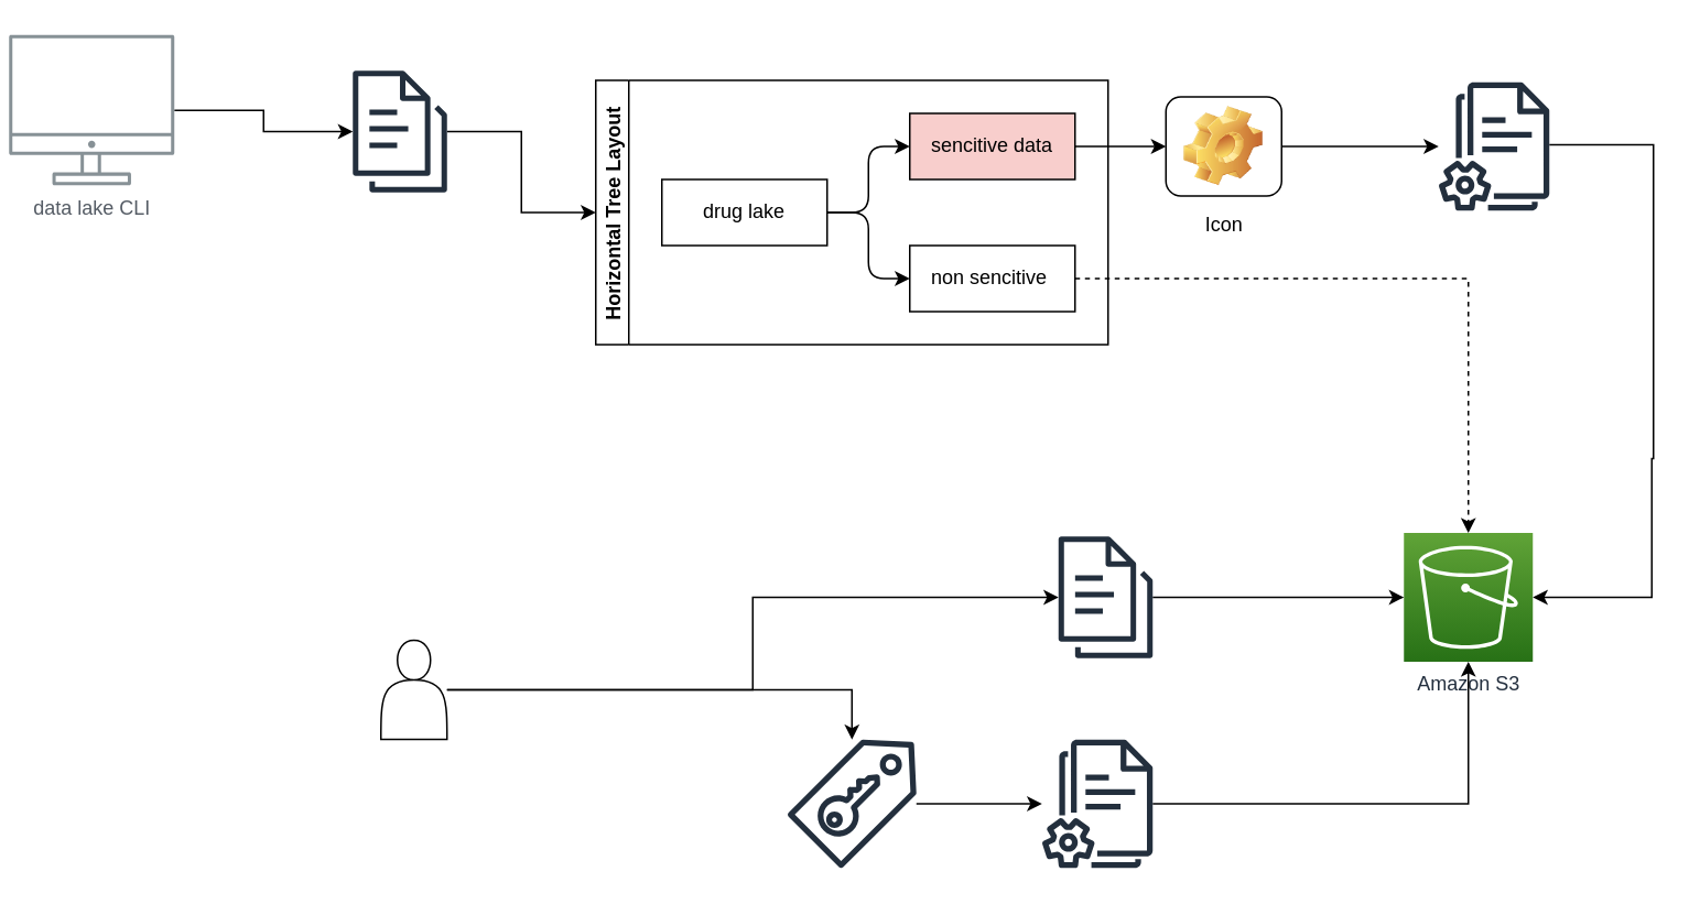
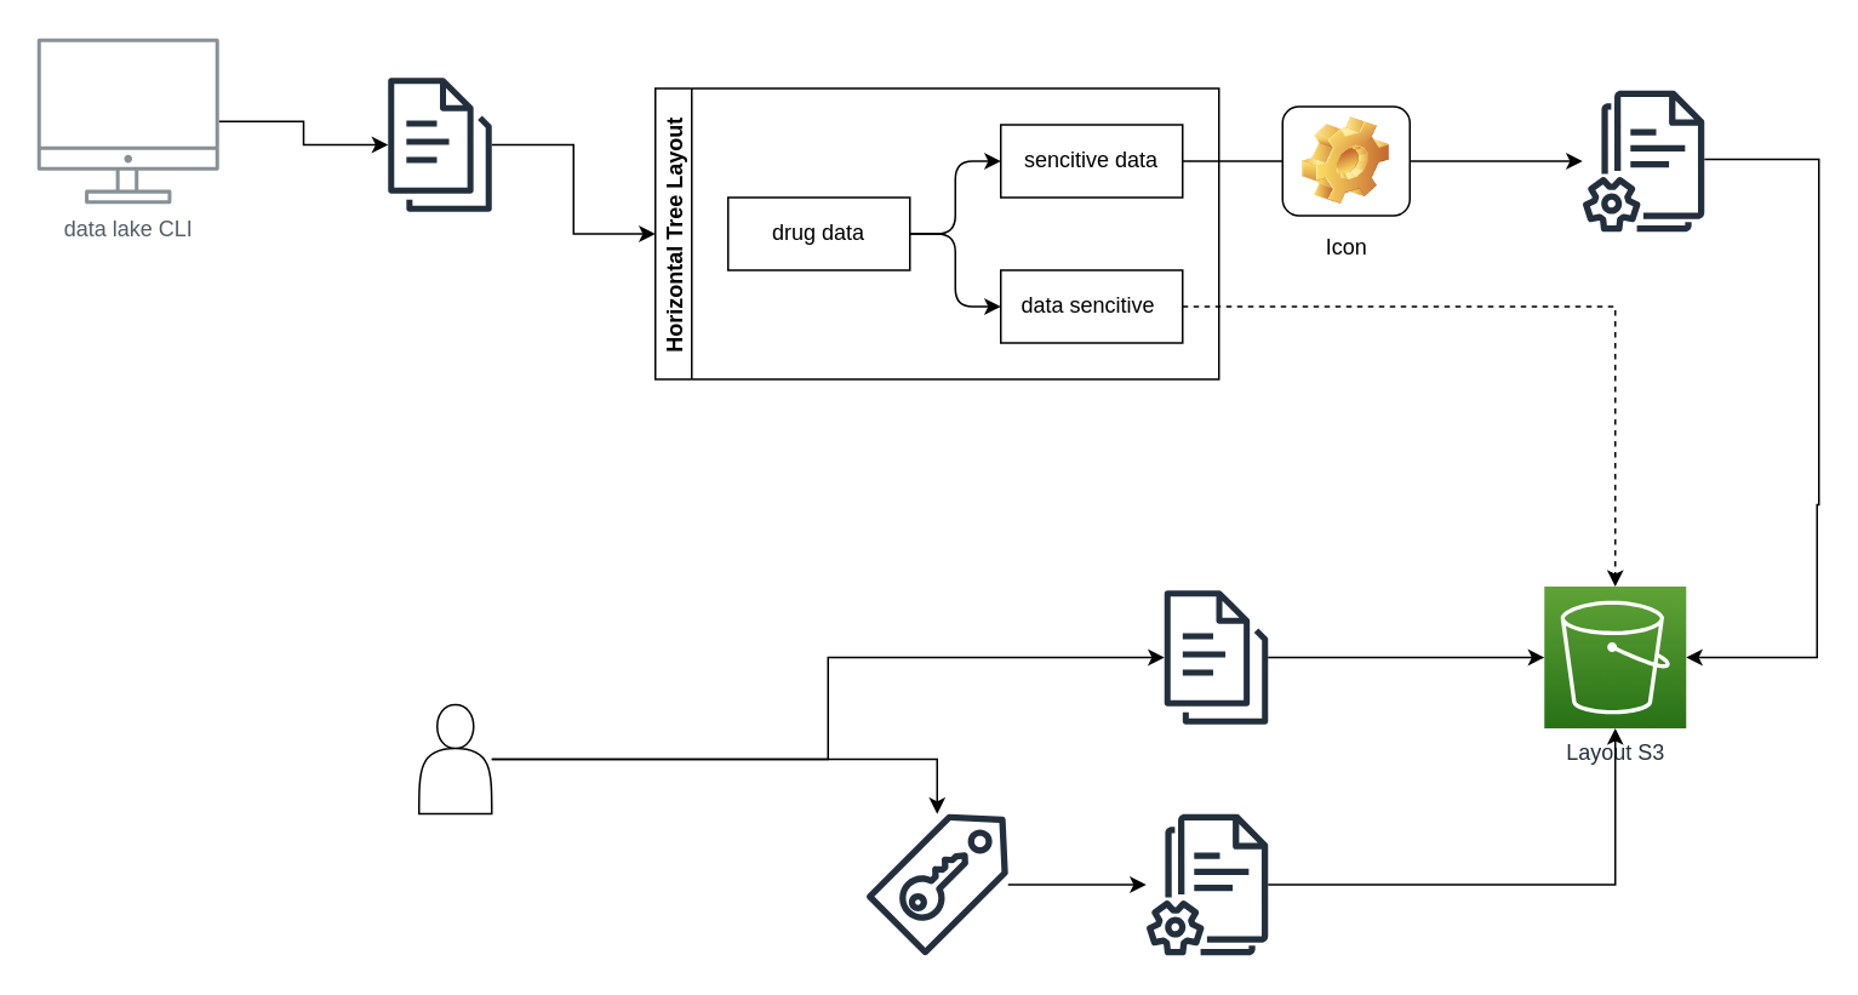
  <mxCell id="0" />
  <mxCell id="1" parent="0" />
  <mxCell id="2" style="edgeStyle=orthogonalEdgeStyle;rounded=0;orthogonalLoop=1;jettySize=auto;html=1;" edge="1" parent="1" source="3" target="19"><mxGeometry relative="1" as="geometry" /></mxCell>
- <mxCell id="3" value="data lake CLI" style="outlineConnect=0;gradientColor=none;fontColor=#545B64;strokeColor=none;fillColor=#879196;dashed=0;verticalLabelPosition=bottom;verticalAlign=top;align=center;html=1;fontSize=12;fontStyle=0;aspect=fixed;shape=mxgraph.aws4.illustration_desktop;pointerEvents=1;labelBackgroundColor=#ffffff;" parent="1" vertex="1"><mxGeometry x="5" y="20.5" width="100" height="91" as="geometry" /></mxCell>
- <mxCell id="4" value="Amazon S3" style="outlineConnect=0;fontColor=#232F3E;gradientColor=#60A337;gradientDirection=north;fillColor=#277116;strokeColor=#ffffff;dashed=0;verticalLabelPosition=bottom;verticalAlign=top;align=center;html=1;fontSize=12;fontStyle=0;aspect=fixed;shape=mxgraph.aws4.resourceIcon;resIcon=mxgraph.aws4.s3;labelBackgroundColor=#ffffff;" parent="1" vertex="1"><mxGeometry x="849" y="322" width="78" height="78" as="geometry" /></mxCell>
+ <mxCell id="3" value="data lake CLI" style="outlineConnect=0;gradientColor=none;fontColor=#545B64;strokeColor=none;fillColor=#879196;dashed=0;verticalLabelPosition=bottom;verticalAlign=top;align=center;html=1;fontSize=12;fontStyle=0;aspect=fixed;shape=mxgraph.aws4.illustration_desktop;pointerEvents=1;labelBackgroundColor=#ffffff;" parent="1" vertex="1"><mxGeometry x="20" y="20.5" width="100" height="91" as="geometry" /></mxCell>
+ <mxCell id="4" value="Layout S3" style="outlineConnect=0;fontColor=#232F3E;gradientColor=#60A337;gradientDirection=north;fillColor=#277116;strokeColor=#ffffff;dashed=0;verticalLabelPosition=bottom;verticalAlign=top;align=center;html=1;fontSize=12;fontStyle=0;aspect=fixed;shape=mxgraph.aws4.resourceIcon;resIcon=mxgraph.aws4.s3;labelBackgroundColor=#ffffff;" parent="1" vertex="1"><mxGeometry x="849" y="322" width="78" height="78" as="geometry" /></mxCell>
  <mxCell id="5" value="Horizontal Tree Layout" style="swimlane;startSize=20;horizontal=0;childLayout=treeLayout;horizontalTree=1;sortEdges=1;resizable=0;containerType=tree;fontSize=12;" vertex="1" parent="1"><mxGeometry x="360" y="48" width="310" height="160" as="geometry" /></mxCell>
- <mxCell id="6" value="drug lake" style="whiteSpace=wrap;html=1;" vertex="1" parent="5"><mxGeometry x="40" y="60" width="100" height="40" as="geometry" /></mxCell>
- <mxCell id="7" value="sencitive data" style="whiteSpace=wrap;html=1;fillColor=#f8cecc;" vertex="1" parent="5"><mxGeometry x="190" y="20" width="100" height="40" as="geometry" /></mxCell>
+ <mxCell id="6" value="drug data" style="whiteSpace=wrap;html=1;" vertex="1" parent="5"><mxGeometry x="40" y="60" width="100" height="40" as="geometry" /></mxCell>
+ <mxCell id="7" value="sencitive data" style="whiteSpace=wrap;html=1;" vertex="1" parent="5"><mxGeometry x="190" y="20" width="100" height="40" as="geometry" /></mxCell>
  <mxCell id="8" value="" style="edgeStyle=elbowEdgeStyle;elbow=horizontal;html=1;rounded=1;curved=0;sourcePerimeterSpacing=0;targetPerimeterSpacing=0;startSize=6;endSize=6;" edge="1" parent="5" source="6" target="7"><mxGeometry relative="1" as="geometry" /></mxCell>
- <mxCell id="9" value="non sencitive&amp;nbsp;" style="whiteSpace=wrap;html=1;" vertex="1" parent="5"><mxGeometry x="190" y="100" width="100" height="40" as="geometry" /></mxCell>
+ <mxCell id="9" value="data sencitive&amp;nbsp;" style="whiteSpace=wrap;html=1;" vertex="1" parent="5"><mxGeometry x="190" y="100" width="100" height="40" as="geometry" /></mxCell>
  <mxCell id="10" value="" style="edgeStyle=elbowEdgeStyle;elbow=horizontal;html=1;rounded=1;curved=0;sourcePerimeterSpacing=0;targetPerimeterSpacing=0;startSize=6;endSize=6;" edge="1" parent="5" source="6" target="9"><mxGeometry relative="1" as="geometry" /></mxCell>
  <mxCell id="11" style="edgeStyle=orthogonalEdgeStyle;rounded=0;orthogonalLoop=1;jettySize=auto;html=1;" edge="1" parent="1" source="21" target="4"><mxGeometry relative="1" as="geometry"><Array as="points"><mxPoint x="1000" y="87" /><mxPoint x="1000" y="277" /><mxPoint x="999" y="277" /><mxPoint x="999" y="361" /></Array></mxGeometry></mxCell>
  <mxCell id="12" value="Icon" style="icon;html=1;image=img/clipart/Gear_128x128.png" vertex="1" parent="1"><mxGeometry x="705" y="58" width="70" height="60" as="geometry" /></mxCell>
- <mxCell id="13" style="edgeStyle=orthogonalEdgeStyle;rounded=0;orthogonalLoop=1;jettySize=auto;html=1;entryX=0;entryY=0.5;entryDx=0;entryDy=0;" edge="1" parent="1" source="7" target="12"><mxGeometry relative="1" as="geometry" /></mxCell>
+ <mxCell id="13" style="edgeStyle=orthogonalEdgeStyle;rounded=0;orthogonalLoop=1;jettySize=auto;html=1;entryX=0;entryY=0.5;entryDx=0;entryDy=0;endArrow=none;" edge="1" parent="1" source="7" target="12"><mxGeometry relative="1" as="geometry" /></mxCell>
  <mxCell id="14" style="edgeStyle=orthogonalEdgeStyle;rounded=0;orthogonalLoop=1;jettySize=auto;html=1;dashed=1;" edge="1" parent="1" source="9" target="4"><mxGeometry relative="1" as="geometry" /></mxCell>
  <mxCell id="15" style="edgeStyle=orthogonalEdgeStyle;rounded=0;orthogonalLoop=1;jettySize=auto;html=1;" edge="1" parent="1" source="17" target="25"><mxGeometry relative="1" as="geometry" /></mxCell>
  <mxCell id="16" style="edgeStyle=orthogonalEdgeStyle;rounded=0;orthogonalLoop=1;jettySize=auto;html=1;" edge="1" parent="1" source="17" target="23"><mxGeometry relative="1" as="geometry" /></mxCell>
  <mxCell id="17" value="" style="shape=actor;whiteSpace=wrap;html=1;" vertex="1" parent="1"><mxGeometry x="230" y="387" width="40" height="60" as="geometry" /></mxCell>
  <mxCell id="18" style="edgeStyle=orthogonalEdgeStyle;rounded=0;orthogonalLoop=1;jettySize=auto;html=1;entryX=0;entryY=0.5;entryDx=0;entryDy=0;" edge="1" parent="1" source="19" target="5"><mxGeometry relative="1" as="geometry" /></mxCell>
  <mxCell id="19" value="" style="sketch=0;outlineConnect=0;fontColor=#232F3E;gradientColor=none;fillColor=#232F3D;strokeColor=none;dashed=0;verticalLabelPosition=bottom;verticalAlign=top;align=center;html=1;fontSize=12;fontStyle=0;aspect=fixed;pointerEvents=1;shape=mxgraph.aws4.documents3;" vertex="1" parent="1"><mxGeometry x="213" y="40" width="57" height="78" as="geometry" /></mxCell>
  <mxCell id="20" value="" style="edgeStyle=orthogonalEdgeStyle;rounded=0;orthogonalLoop=1;jettySize=auto;html=1;" edge="1" parent="1" source="12" target="21"><mxGeometry relative="1" as="geometry"><mxPoint x="800" y="88" as="sourcePoint" /><mxPoint x="949" y="283" as="targetPoint" /></mxGeometry></mxCell>
  <mxCell id="21" value="" style="sketch=0;outlineConnect=0;fontColor=#232F3E;gradientColor=none;fillColor=#232F3D;strokeColor=none;dashed=0;verticalLabelPosition=bottom;verticalAlign=top;align=center;html=1;fontSize=12;fontStyle=0;aspect=fixed;pointerEvents=1;shape=mxgraph.aws4.documents2;" vertex="1" parent="1"><mxGeometry x="870" y="49" width="67" height="78" as="geometry" /></mxCell>
  <mxCell id="22" style="edgeStyle=orthogonalEdgeStyle;rounded=0;orthogonalLoop=1;jettySize=auto;html=1;" edge="1" parent="1" source="23" target="27"><mxGeometry relative="1" as="geometry" /></mxCell>
  <mxCell id="23" value="" style="sketch=0;outlineConnect=0;fontColor=#232F3E;gradientColor=none;fillColor=#232F3D;strokeColor=none;dashed=0;verticalLabelPosition=bottom;verticalAlign=top;align=center;html=1;fontSize=12;fontStyle=0;aspect=fixed;pointerEvents=1;shape=mxgraph.aws4.saml_token;" vertex="1" parent="1"><mxGeometry x="476" y="447" width="78" height="78" as="geometry" /></mxCell>
  <mxCell id="24" style="edgeStyle=orthogonalEdgeStyle;rounded=0;orthogonalLoop=1;jettySize=auto;html=1;" edge="1" parent="1" source="25" target="4"><mxGeometry relative="1" as="geometry" /></mxCell>
  <mxCell id="25" value="" style="sketch=0;outlineConnect=0;fontColor=#232F3E;gradientColor=none;fillColor=#232F3D;strokeColor=none;dashed=0;verticalLabelPosition=bottom;verticalAlign=top;align=center;html=1;fontSize=12;fontStyle=0;aspect=fixed;pointerEvents=1;shape=mxgraph.aws4.documents3;" vertex="1" parent="1"><mxGeometry x="640" y="322" width="57" height="78" as="geometry" /></mxCell>
  <mxCell id="26" style="edgeStyle=orthogonalEdgeStyle;rounded=0;orthogonalLoop=1;jettySize=auto;html=1;" edge="1" parent="1" source="27" target="4"><mxGeometry relative="1" as="geometry" /></mxCell>
  <mxCell id="27" value="" style="sketch=0;outlineConnect=0;fontColor=#232F3E;gradientColor=none;fillColor=#232F3D;strokeColor=none;dashed=0;verticalLabelPosition=bottom;verticalAlign=top;align=center;html=1;fontSize=12;fontStyle=0;aspect=fixed;pointerEvents=1;shape=mxgraph.aws4.documents2;" vertex="1" parent="1"><mxGeometry x="630" y="447" width="67" height="78" as="geometry" /></mxCell>
